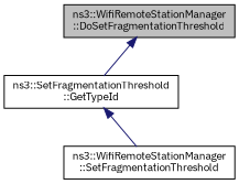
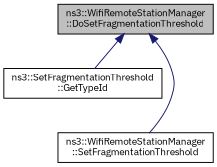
  digraph {
    fontname="IBM Plex Sans"
    rankdir=TB
    node [color=black fillcolor=white fontname="IBM Plex Sans" fontsize=10 shape=record style=filled]
    edge [color=midnightblue dir=back fontname="IBM Plex Sans" fontsize=10 labelfontname=Helvetica labelfontsize=10 style=solid]
    n1 [fillcolor=grey75 fontcolor=black height=0.2 label="ns3::WifiRemoteStationManager\l::DoSetFragmentationThreshold" width=0.4]
    n2 [height=0.2 label="ns3::SetFragmentationThreshold\l::GetTypeId" width=0.4]
    n3 [height=0.2 label="ns3::WifiRemoteStationManager\l::SetFragmentationThreshold" width=0.4]
    n1 -> n2
-   n2 -> n3
+   n1 -> n3
  }
